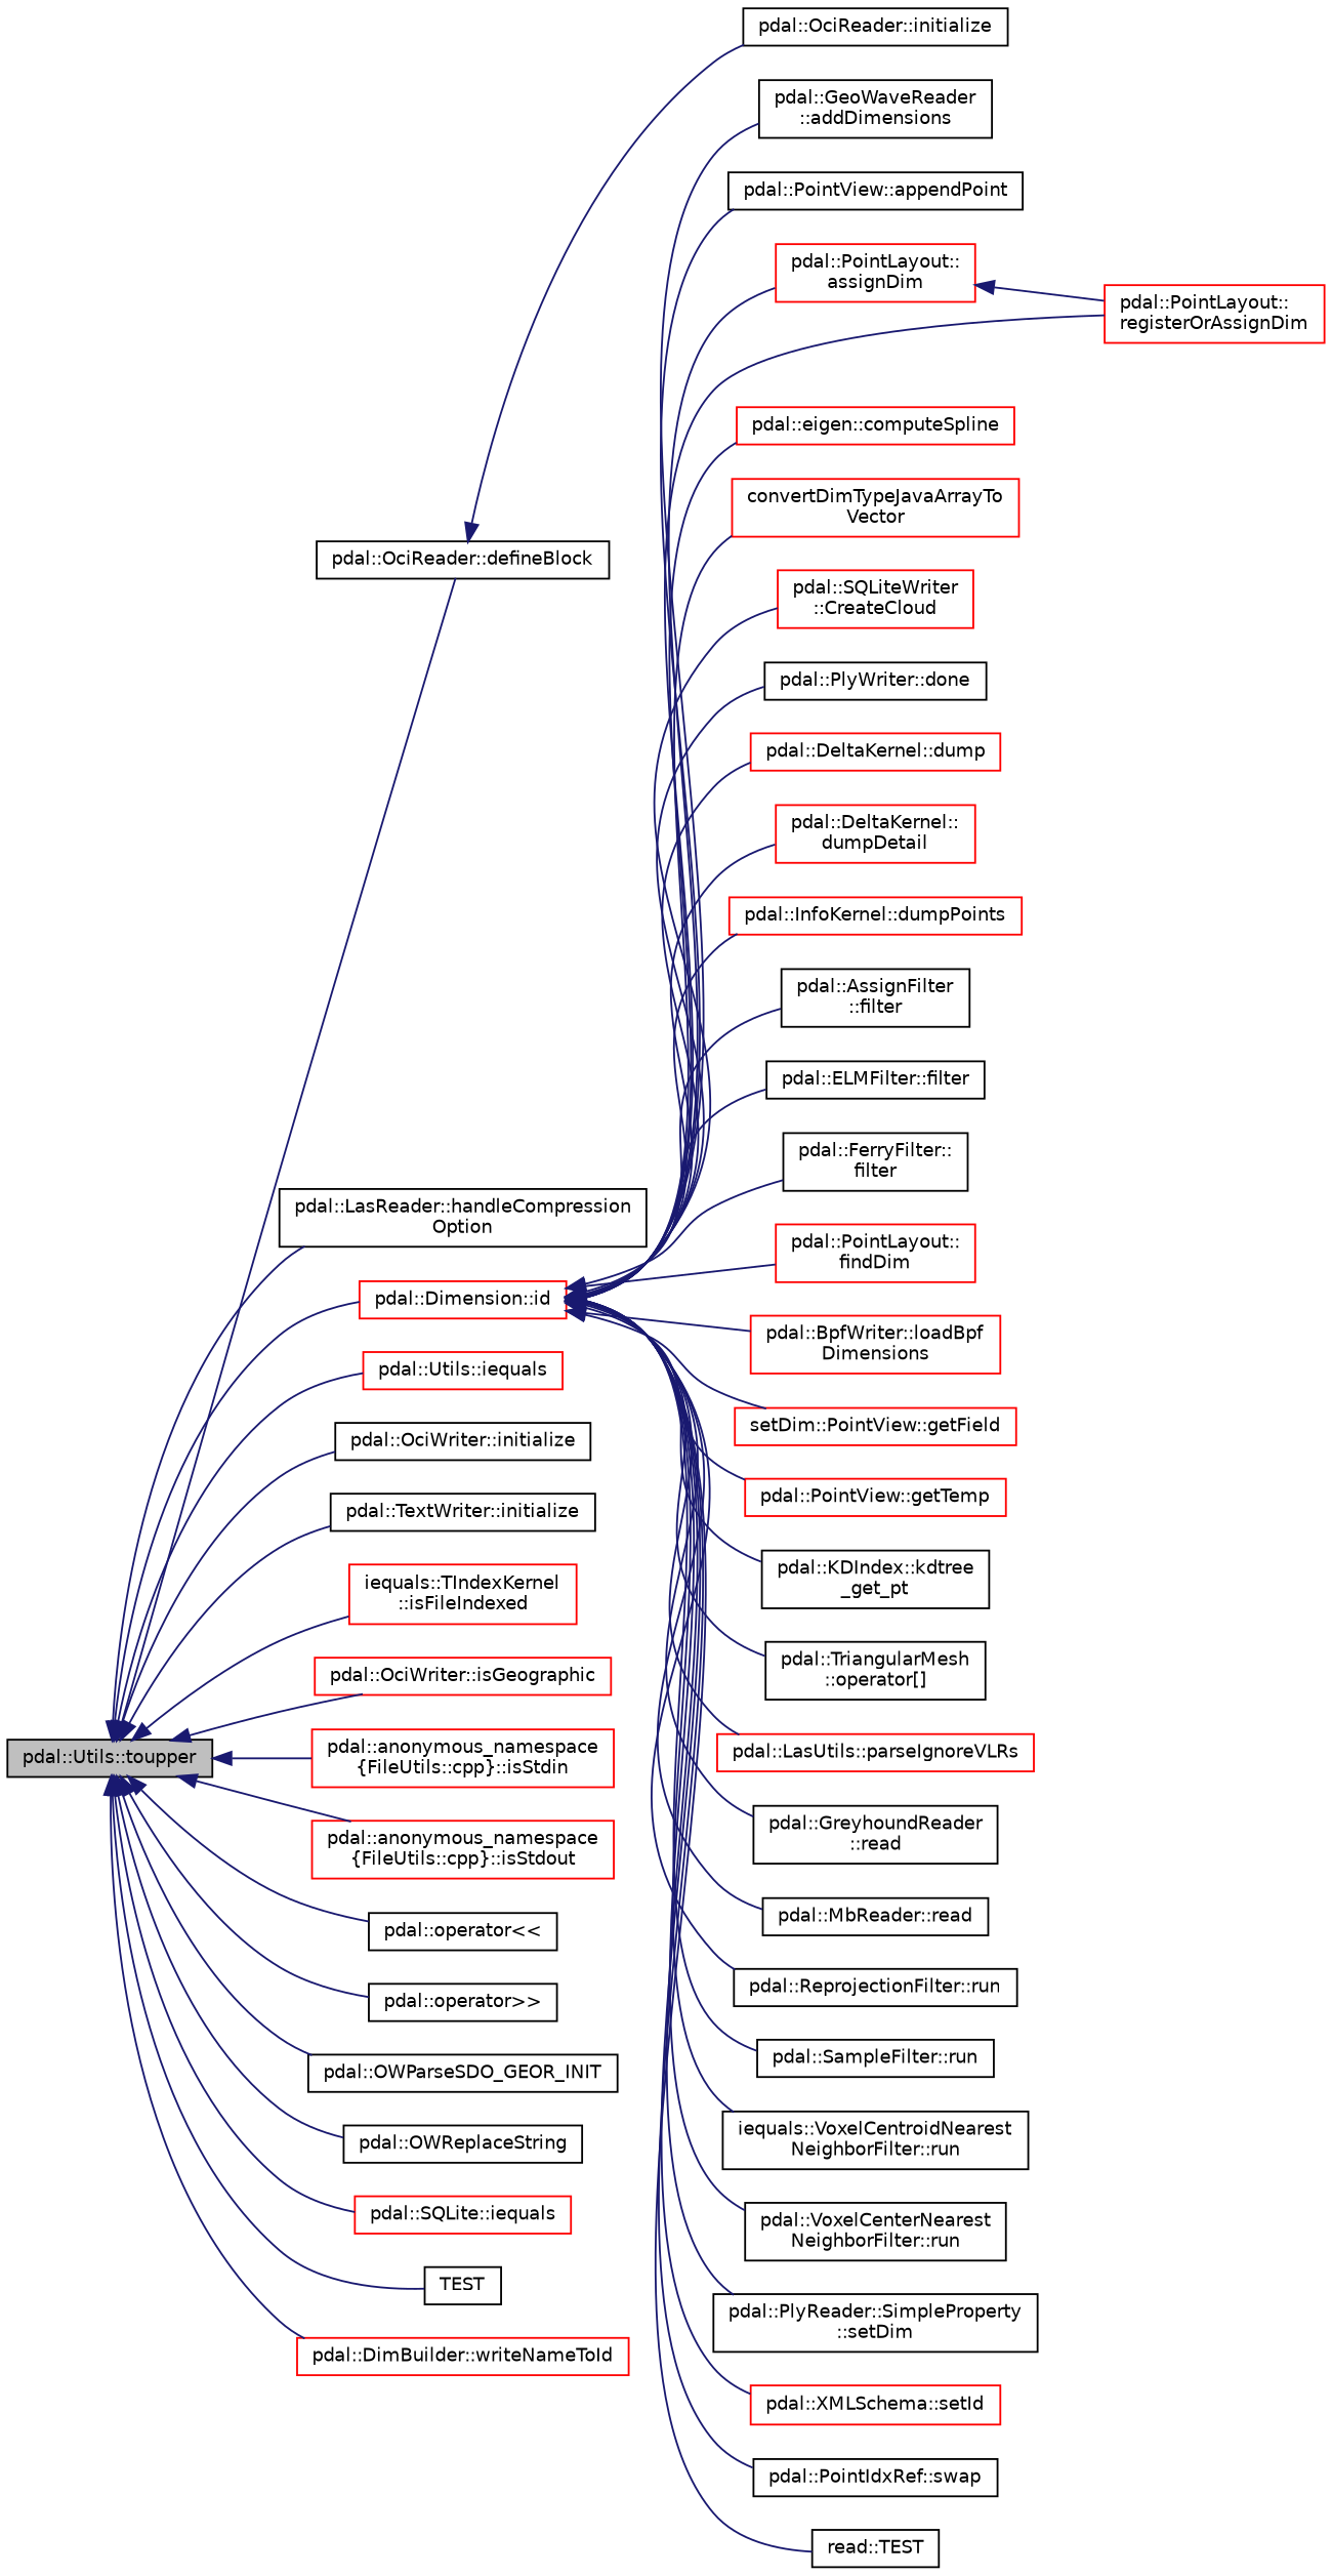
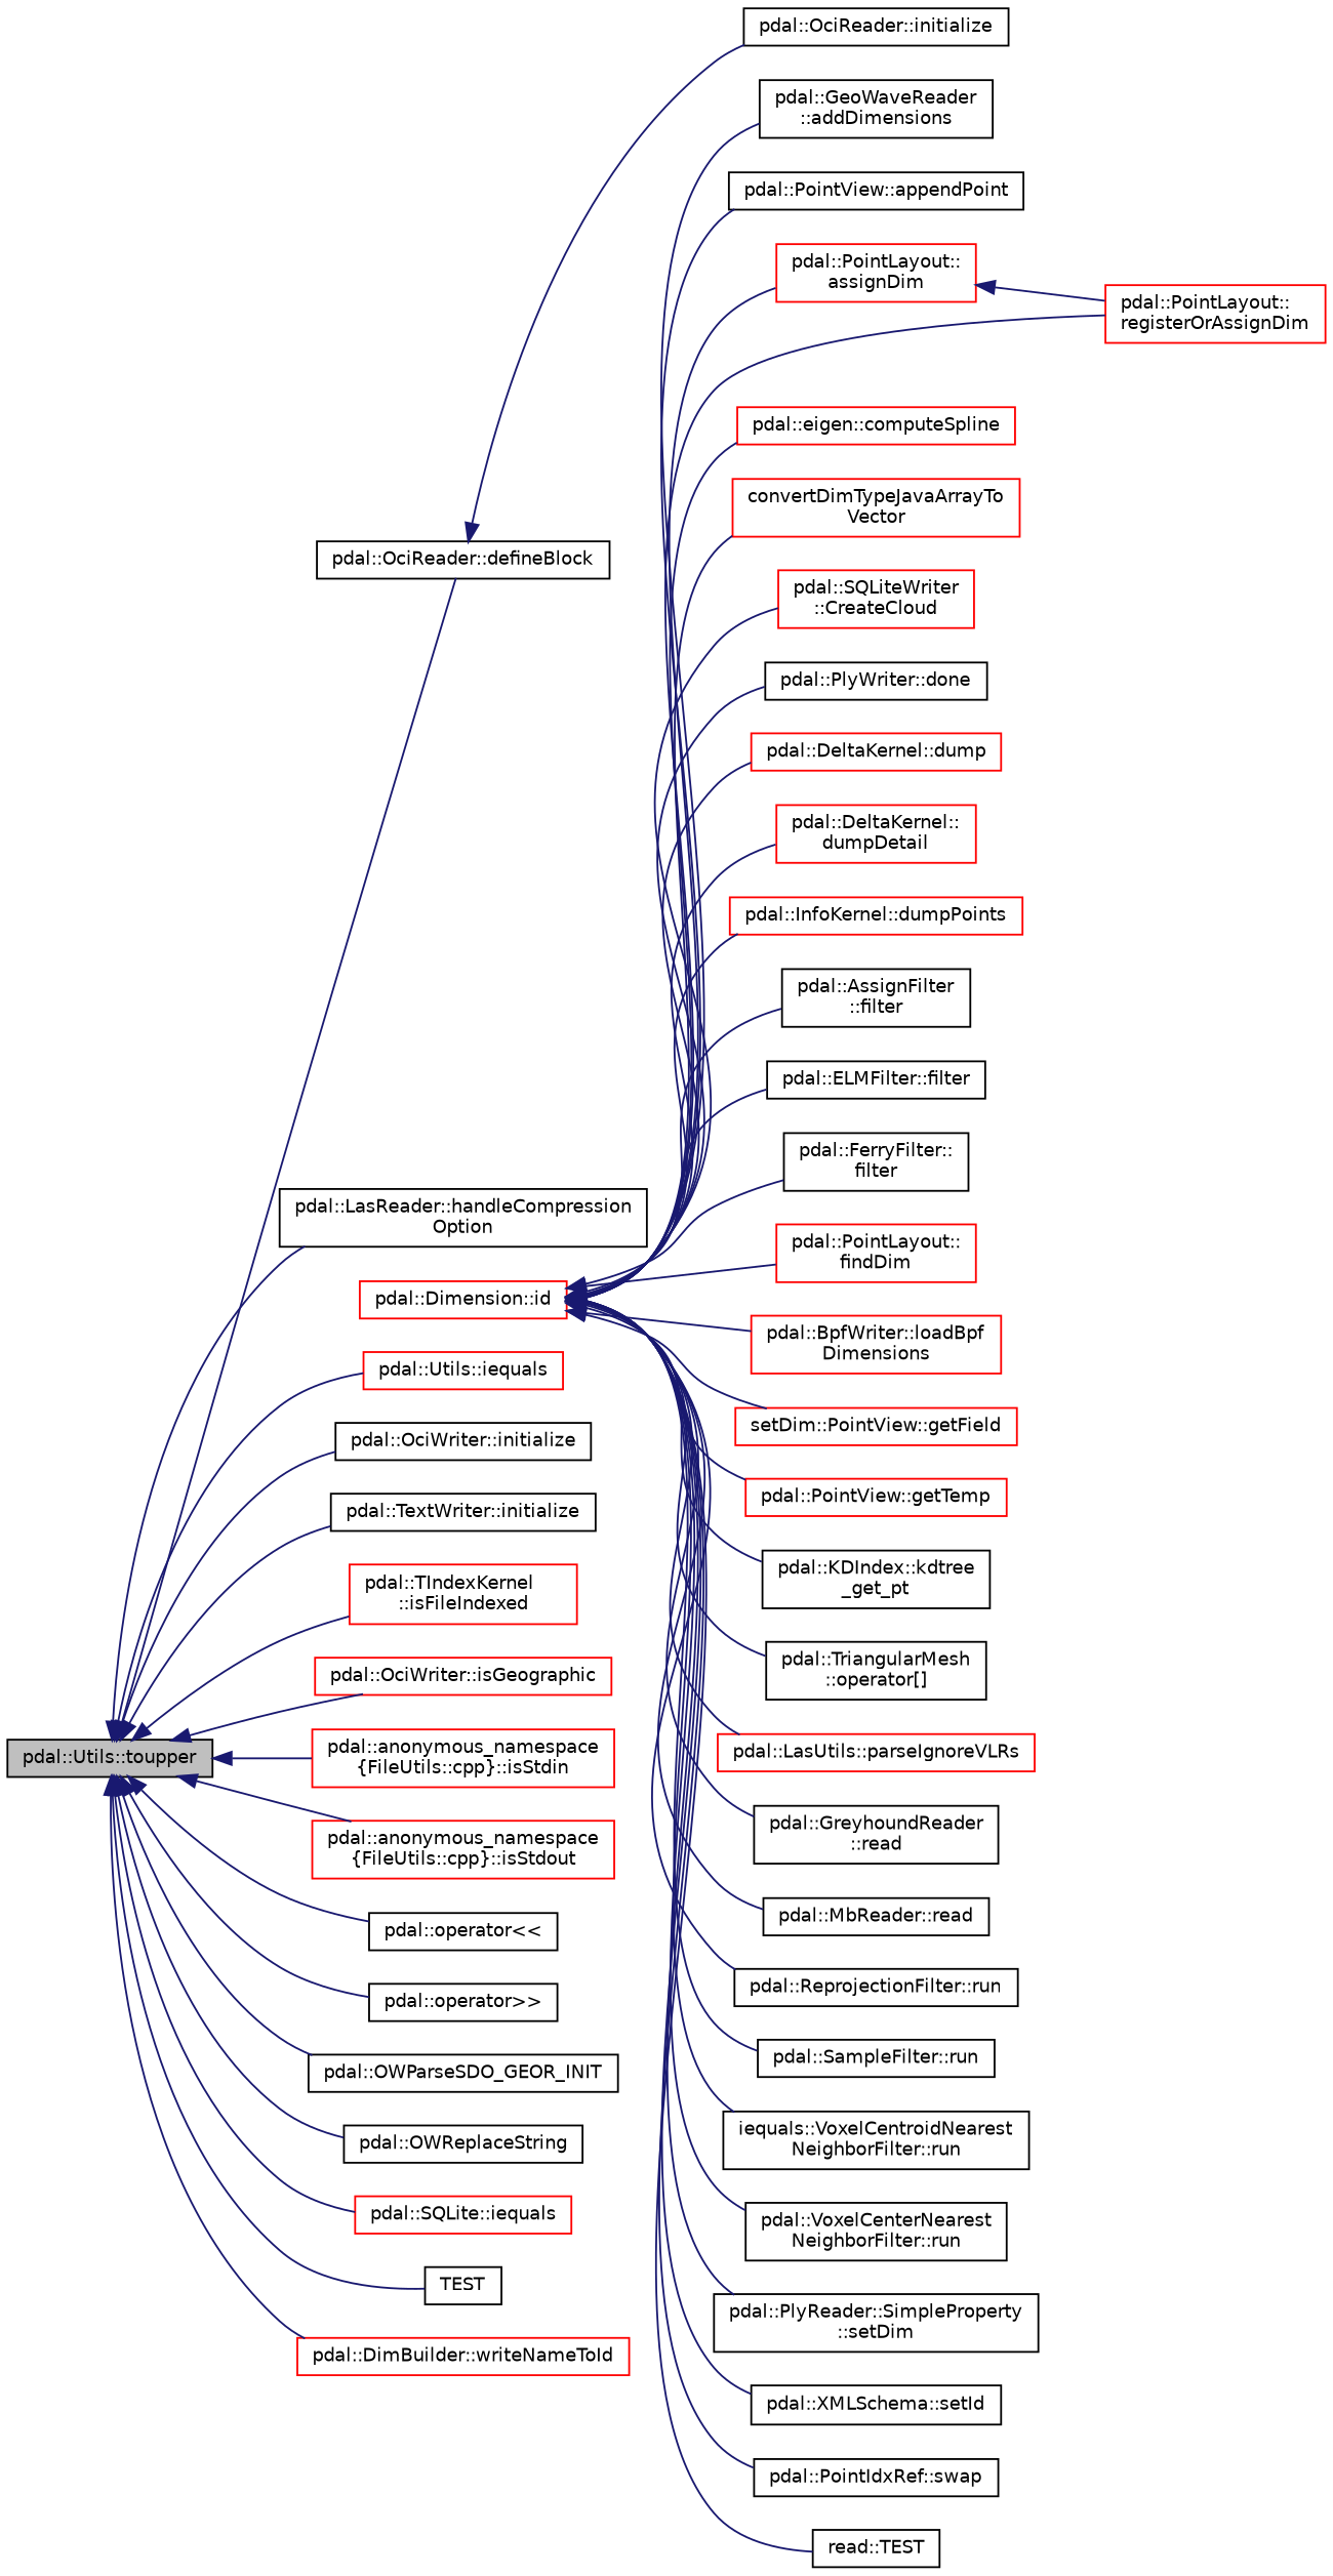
  digraph {
    rankdir=LR
    node [color=black fillcolor=white fontname=Helvetica fontsize=10 shape=record style=filled]
    edge [color=midnightblue dir=back fontname=Helvetica fontsize=10 labelfontname=Helvetica labelfontsize=10 style=solid]
    n1 [fillcolor=grey75 fontcolor=black height=0.2 label="pdal::Utils::toupper" width=0.4]
    n2 [height=0.2 label="pdal::OciReader::defineBlock" width=0.4]
    n3 [height=0.2 label="pdal::LasReader::handleCompression\lOption" width=0.4]
    n4 [color=red height=0.2 label="pdal::Dimension::id" width=0.4]
    n5 [color=red height=0.2 label="pdal::Utils::iequals" width=0.4]
    n6 [height=0.2 label="pdal::OciWriter::initialize" width=0.4]
    n7 [height=0.2 label="pdal::TextWriter::initialize" width=0.4]
-   n8 [color=red height=0.2 label="iequals::TIndexKernel\l::isFileIndexed" width=0.4]
+   n8 [color=red height=0.2 label="pdal::TIndexKernel\l::isFileIndexed" width=0.4]
    n9 [color=red height=0.2 label="pdal::OciWriter::isGeographic" width=0.4]
    n10 [color=red height=0.2 label="pdal::anonymous_namespace\l\{FileUtils::cpp\}::isStdin" width=0.4]
    n11 [color=red height=0.2 label="pdal::anonymous_namespace\l\{FileUtils::cpp\}::isStdout" width=0.4]
    n12 [height=0.2 label="pdal::operator\<\<" width=0.4]
    n13 [height=0.2 label="pdal::operator\>\>" width=0.4]
    n14 [height=0.2 label="pdal::OWParseSDO_GEOR_INIT" width=0.4]
    n15 [height=0.2 label="pdal::OWReplaceString" width=0.4]
    n16 [color=red height=0.2 label="pdal::SQLite::iequals" width=0.4]
    n17 [height=0.2 label=TEST width=0.4]
    n18 [color=red height=0.2 label="pdal::DimBuilder::writeNameToId" width=0.4]
    n19 [height=0.2 label="pdal::OciReader::initialize" width=0.4]
    n20 [height=0.2 label="pdal::GeoWaveReader\l::addDimensions" width=0.4]
    n21 [height=0.2 label="pdal::PointView::appendPoint" width=0.4]
    n22 [color=red height=0.2 label="pdal::PointLayout::\lassignDim" width=0.4]
    n23 [color=red height=0.2 label="pdal::PointLayout::\lregisterOrAssignDim" width=0.4]
    n24 [color=red height=0.2 label="pdal::eigen::computeSpline" width=0.4]
    n25 [color=red height=0.2 label="convertDimTypeJavaArrayTo\lVector" width=0.4]
    n26 [color=red height=0.2 label="pdal::SQLiteWriter\l::CreateCloud" width=0.4]
    n27 [height=0.2 label="pdal::PlyWriter::done" width=0.4]
    n28 [color=red height=0.2 label="pdal::DeltaKernel::dump" width=0.4]
    n29 [color=red height=0.2 label="pdal::DeltaKernel::\ldumpDetail" width=0.4]
    n30 [color=red height=0.2 label="pdal::InfoKernel::dumpPoints" width=0.4]
    n31 [height=0.2 label="pdal::AssignFilter\l::filter" width=0.4]
    n32 [height=0.2 label="pdal::ELMFilter::filter" width=0.4]
    n33 [height=0.2 label="pdal::FerryFilter::\lfilter" width=0.4]
    n34 [color=red height=0.2 label="pdal::PointLayout::\lfindDim" width=0.4]
    n35 [color=red height=0.2 label="pdal::BpfWriter::loadBpf\lDimensions" width=0.4]
    n36 [color=red height=0.2 label="setDim::PointView::getField" width=0.4]
    n37 [color=red height=0.2 label="pdal::PointView::getTemp" width=0.4]
    n38 [height=0.2 label="pdal::KDIndex::kdtree\l_get_pt" width=0.4]
    n39 [height=0.2 label="pdal::TriangularMesh\l::operator[]" width=0.4]
    n40 [color=red height=0.2 label="pdal::LasUtils::parseIgnoreVLRs" width=0.4]
    n41 [height=0.2 label="pdal::GreyhoundReader\l::read" width=0.4]
    n42 [height=0.2 label="pdal::MbReader::read" width=0.4]
    n43 [height=0.2 label="pdal::ReprojectionFilter::run" width=0.4]
    n44 [height=0.2 label="pdal::SampleFilter::run" width=0.4]
    n45 [height=0.2 label="iequals::VoxelCentroidNearest\lNeighborFilter::run" width=0.4]
    n46 [height=0.2 label="pdal::VoxelCenterNearest\lNeighborFilter::run" width=0.4]
    n47 [height=0.2 label="pdal::PlyReader::SimpleProperty\l::setDim" width=0.4]
-   n48 [color=red height=0.2 label="pdal::XMLSchema::setId" width=0.4]
+   n48 [height=0.2 label="pdal::XMLSchema::setId" width=0.4]
    n49 [height=0.2 label="pdal::PointIdxRef::swap" width=0.4]
    n50 [height=0.2 label="read::TEST" width=0.4]
    n1 -> n2
    n1 -> n3
-   n1 -> n4
    n1 -> n5
    n1 -> n6
    n1 -> n7
    n1 -> n8
    n1 -> n9
    n1 -> n10
    n1 -> n11
    n1 -> n12
    n1 -> n13
    n1 -> n14
    n1 -> n15
    n1 -> n16
    n1 -> n17
    n1 -> n18
    n2 -> n19
    n4 -> n20
    n4 -> n21
    n4 -> n22
    n4 -> n23
    n4 -> n24
    n4 -> n25
    n4 -> n26
    n4 -> n27
    n4 -> n28
    n4 -> n29
    n4 -> n30
    n4 -> n31
    n4 -> n32
    n4 -> n33
    n4 -> n34
    n4 -> n35
    n4 -> n36
    n4 -> n37
    n4 -> n38
    n4 -> n39
    n4 -> n40
    n4 -> n41
    n4 -> n42
    n4 -> n43
    n4 -> n44
    n4 -> n45
    n4 -> n46
    n4 -> n47
    n4 -> n48
    n4 -> n49
    n4 -> n50
    n22 -> n23
  }
